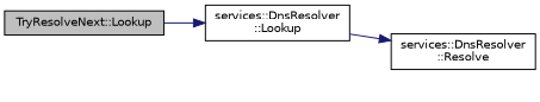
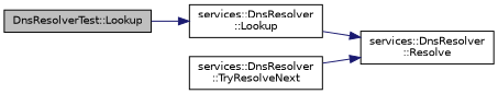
  digraph {
    rankdir=LR
    node [color=black fillcolor=white fontname=Helvetica fontsize=10 shape=record style=filled]
    edge [color=midnightblue fontname=Helvetica fontsize=10 labelfontname=Helvetica labelfontsize=10 style=solid]
-   n1 [fillcolor=grey75 fontcolor=black height=0.2 label="TryResolveNext::Lookup" width=0.4]
+   n1 [fillcolor=grey75 fontcolor=black height=0.2 label="DnsResolverTest::Lookup" width=0.4]
    n2 [height=0.2 label="services::DnsResolver\l::Lookup" width=0.4]
    n3 [height=0.2 label="services::DnsResolver\l::Resolve" width=0.4]
+   n4 [height=0.2 label="services::DnsResolver\l::TryResolveNext" width=0.4]
    n1 -> n2
    n2 -> n3
+   n4 -> n3
  }
